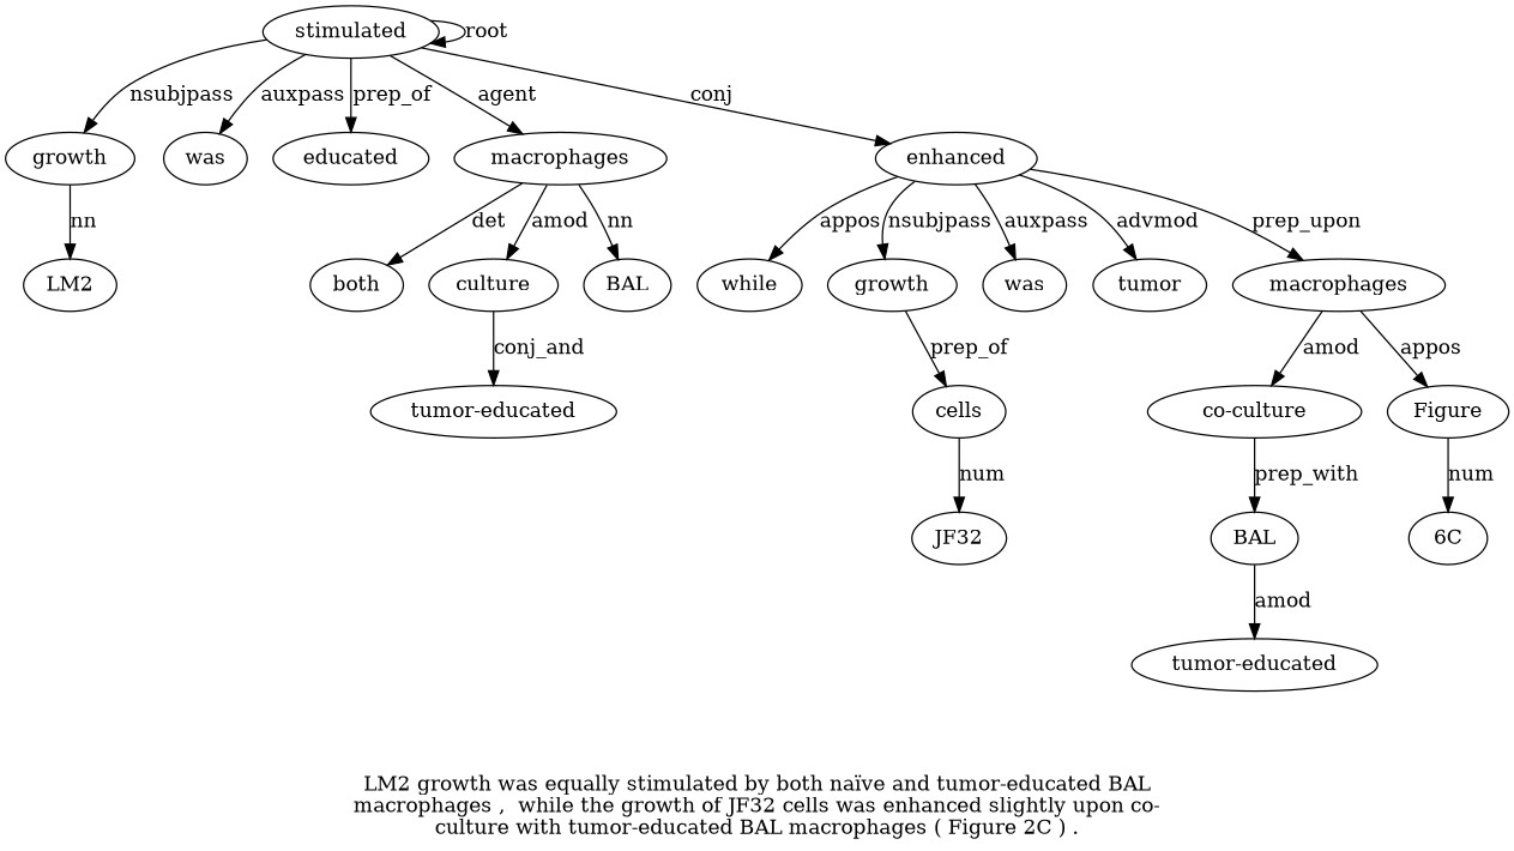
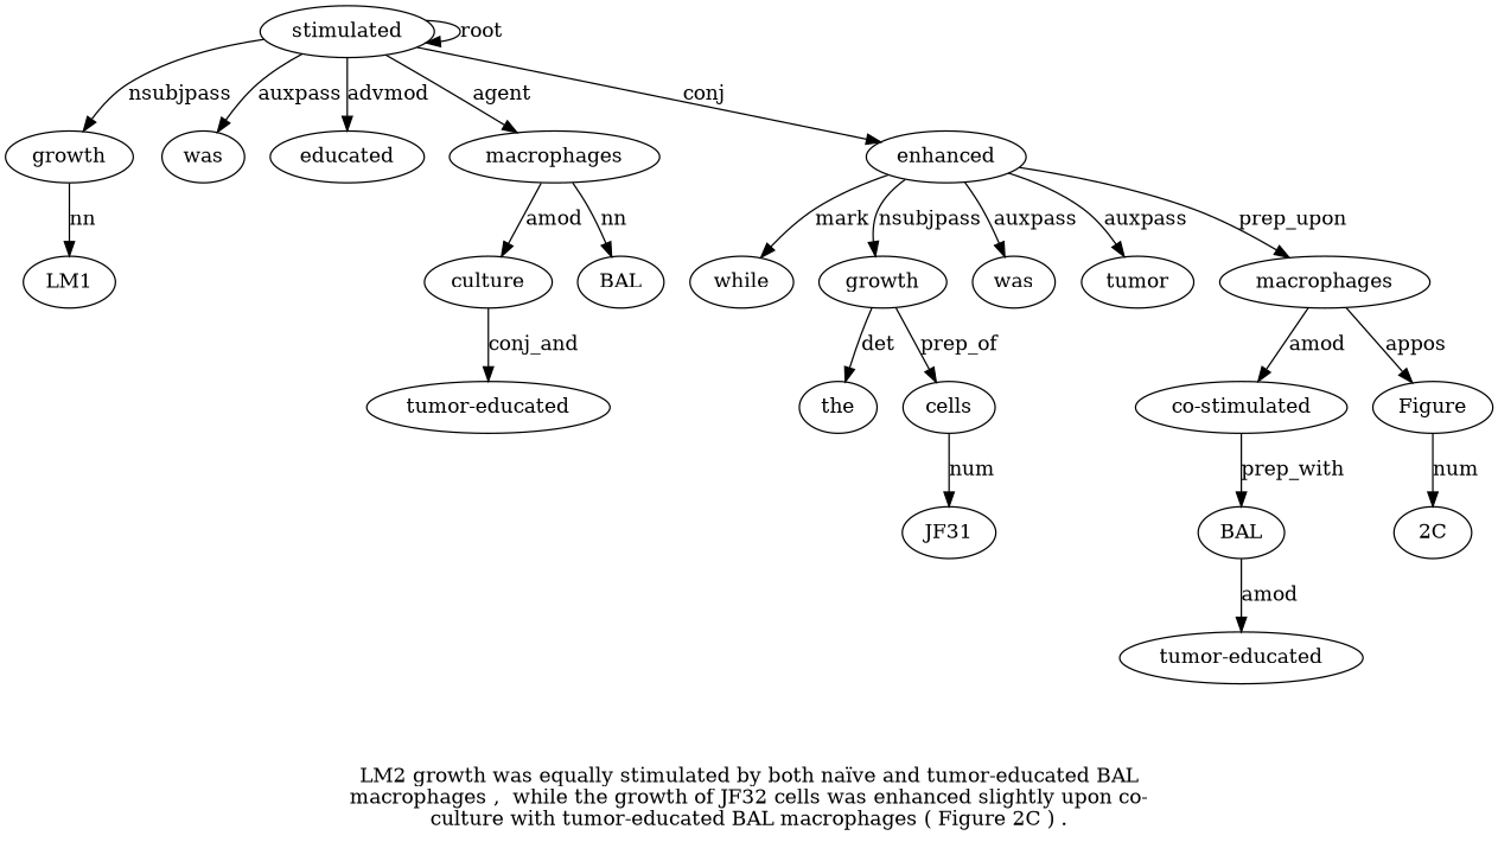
  digraph {
    label="LM2 growth was equally stimulated by both naïve and tumor-educated BAL\nmacrophages ,  while the growth of JF32 cells was enhanced slightly upon co-\nculture with tumor-educated BAL macrophages ( Figure 2C ) ."
    node [fillcolor=white style=filled]
    n1 [label=growth]
-   n2 [label=LM2]
+   n2 [label=LM1]
    n3 [label=stimulated]
    n4 [label=was]
    n5 [label=educated]
    n6 [label=macrophages]
    n7 [label=enhanced]
-   n8 [label=both]
    n9 [label=culture]
    n10 [label=BAL]
    n11 [label=while]
    n12 [label=growth]
    n13 [label=was]
    n14 [label=tumor]
    n15 [label=macrophages]
    n16 [label="tumor-educated"]
+   n17 [label=the]
    n18 [label=cells]
-   n19 [label="co-culture"]
+   n19 [label="co-stimulated"]
    n20 [label=Figure]
-   n21 [label=JF32]
+   n21 [label=JF31]
    n22 [label=BAL]
-   n23 [label="6C"]
+   n23 [label="2C"]
    n24 [label="tumor-educated"]
    n1 -> n2 [label=nn]
    n3 -> n1 [label=nsubjpass]
    n3 -> n3 [label=root]
    n3 -> n4 [label=auxpass]
-   n3 -> n5 [label=prep_of]
+   n3 -> n5 [label=advmod]
    n3 -> n6 [label=agent]
    n3 -> n7 [label=conj]
-   n6 -> n8 [label=det]
    n6 -> n9 [label=amod]
    n6 -> n10 [label=nn]
-   n7 -> n11 [label=appos]
+   n7 -> n11 [label=mark]
    n7 -> n12 [label=nsubjpass]
    n7 -> n13 [label=auxpass]
-   n7 -> n14 [label=advmod]
+   n7 -> n14 [label=auxpass]
    n7 -> n15 [label=prep_upon]
    n9 -> n16 [label=conj_and]
+   n12 -> n17 [label=det]
    n12 -> n18 [label=prep_of]
    n15 -> n19 [label=amod]
    n15 -> n20 [label=appos]
    n18 -> n21 [label=num]
    n19 -> n22 [label=prep_with]
    n20 -> n23 [label=num]
    n22 -> n24 [label=amod]
  }
